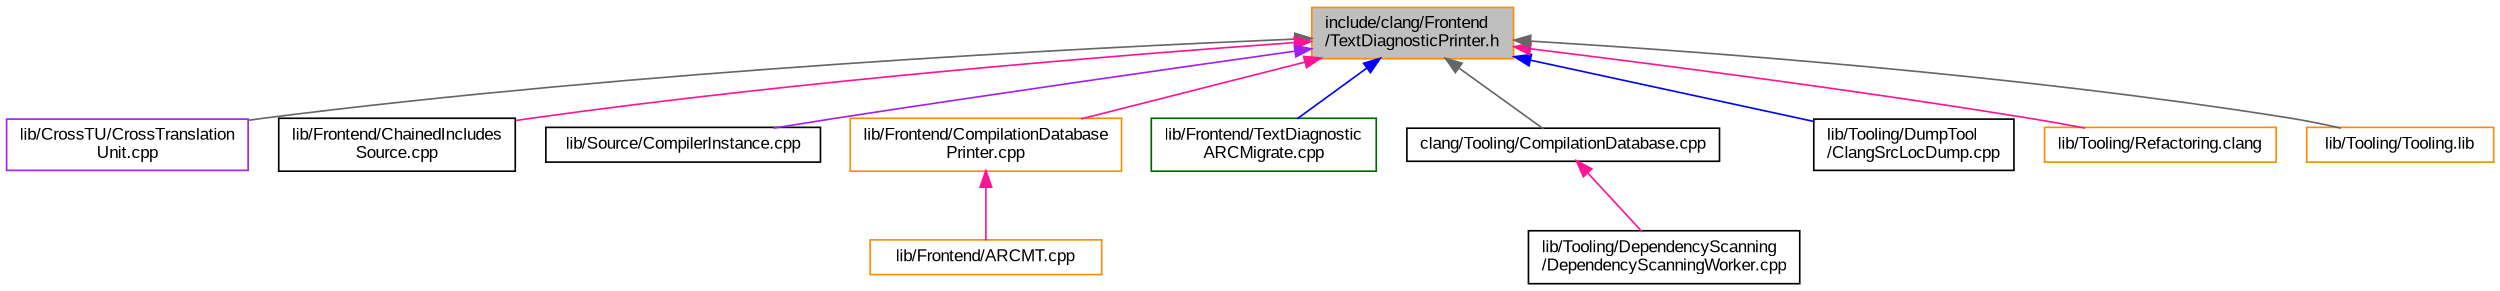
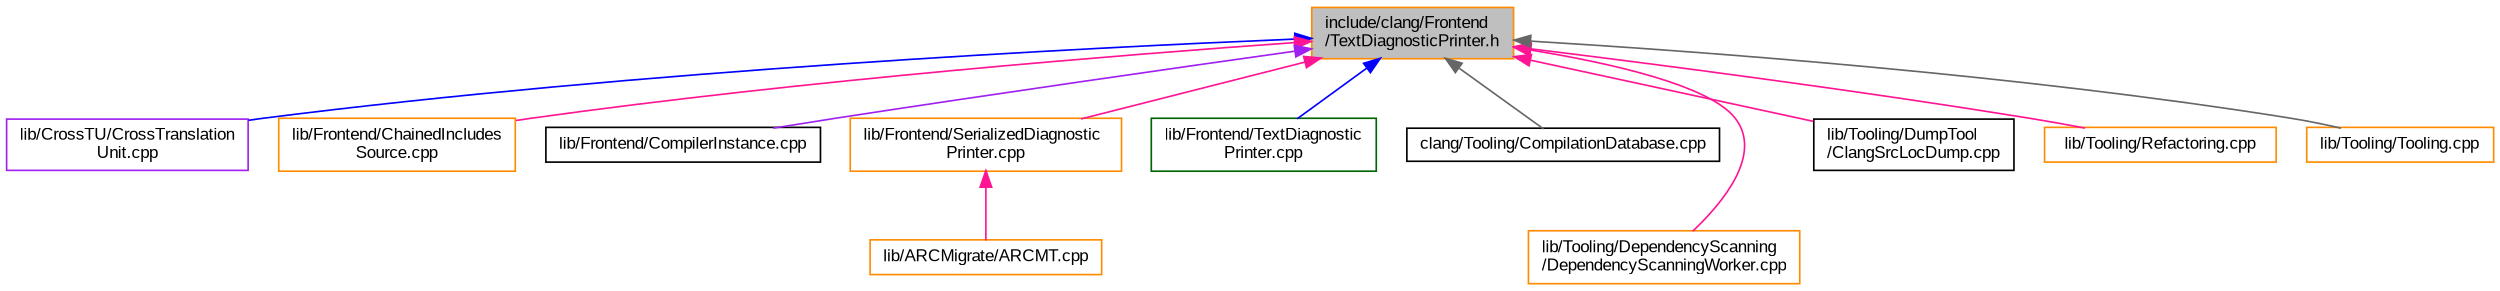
  digraph {
    fontname="Liberation Sans"
    node [color=darkorange fontname="Liberation Sans" fontsize=10 shape=record]
    edge [color=deeppink dir=back fontname="Liberation Sans" fontsize=10 labelfontname=Helvetica labelfontsize=10 style=solid]
    n1 [fillcolor=grey75 fontcolor=black height=0.2 label="include/clang/Frontend\l/TextDiagnosticPrinter.h" style=filled width=0.4]
    n2 [color=purple height=0.2 label="lib/CrossTU/CrossTranslation\lUnit.cpp" width=0.4]
-   n3 [color=black height=0.2 label="lib/Frontend/ChainedIncludes\lSource.cpp" width=0.4]
-   n4 [color=black height=0.2 label="lib/Source/CompilerInstance.cpp" width=0.4]
-   n5 [height=0.2 label="lib/Frontend/CompilationDatabase\lPrinter.cpp" width=0.4]
-   n6 [color=darkgreen height=0.2 label="lib/Frontend/TextDiagnostic\lARCMigrate.cpp" width=0.4]
+   n3 [height=0.2 label="lib/Frontend/ChainedIncludes\lSource.cpp" width=0.4]
+   n4 [color=black height=0.2 label="lib/Frontend/CompilerInstance.cpp" width=0.4]
+   n5 [height=0.2 label="lib/Frontend/SerializedDiagnostic\lPrinter.cpp" width=0.4]
+   n6 [color=darkgreen height=0.2 label="lib/Frontend/TextDiagnostic\lPrinter.cpp" width=0.4]
    n7 [color=black height=0.2 label="clang/Tooling/CompilationDatabase.cpp" width=0.4]
-   n8 [color=black height=0.2 label="lib/Tooling/DependencyScanning\l/DependencyScanningWorker.cpp" width=0.4]
+   n8 [height=0.2 label="lib/Tooling/DependencyScanning\l/DependencyScanningWorker.cpp" width=0.4]
    n9 [color=black height=0.2 label="lib/Tooling/DumpTool\l/ClangSrcLocDump.cpp" width=0.4]
-   n10 [height=0.2 label="lib/Tooling/Refactoring.clang" width=0.4]
-   n11 [height=0.2 label="lib/Tooling/Tooling.lib" width=0.4]
-   n12 [height=0.2 label="lib/Frontend/ARCMT.cpp" width=0.4]
-   n1 -> n2 [color=gray40]
+   n10 [height=0.2 label="lib/Tooling/Refactoring.cpp" width=0.4]
+   n11 [height=0.2 label="lib/Tooling/Tooling.cpp" width=0.4]
+   n12 [height=0.2 label="lib/ARCMigrate/ARCMT.cpp" width=0.4]
+   n1 -> n2 [color=blue]
    n1 -> n3
    n1 -> n4 [color=purple]
    n1 -> n5
    n1 -> n6 [color=blue]
    n1 -> n7 [color=gray40]
-   n7 -> n8
-   n1 -> n9 [color=blue]
+   n1 -> n8
+   n1 -> n9
    n1 -> n10
    n1 -> n11 [color=gray40]
    n5 -> n12
  }
